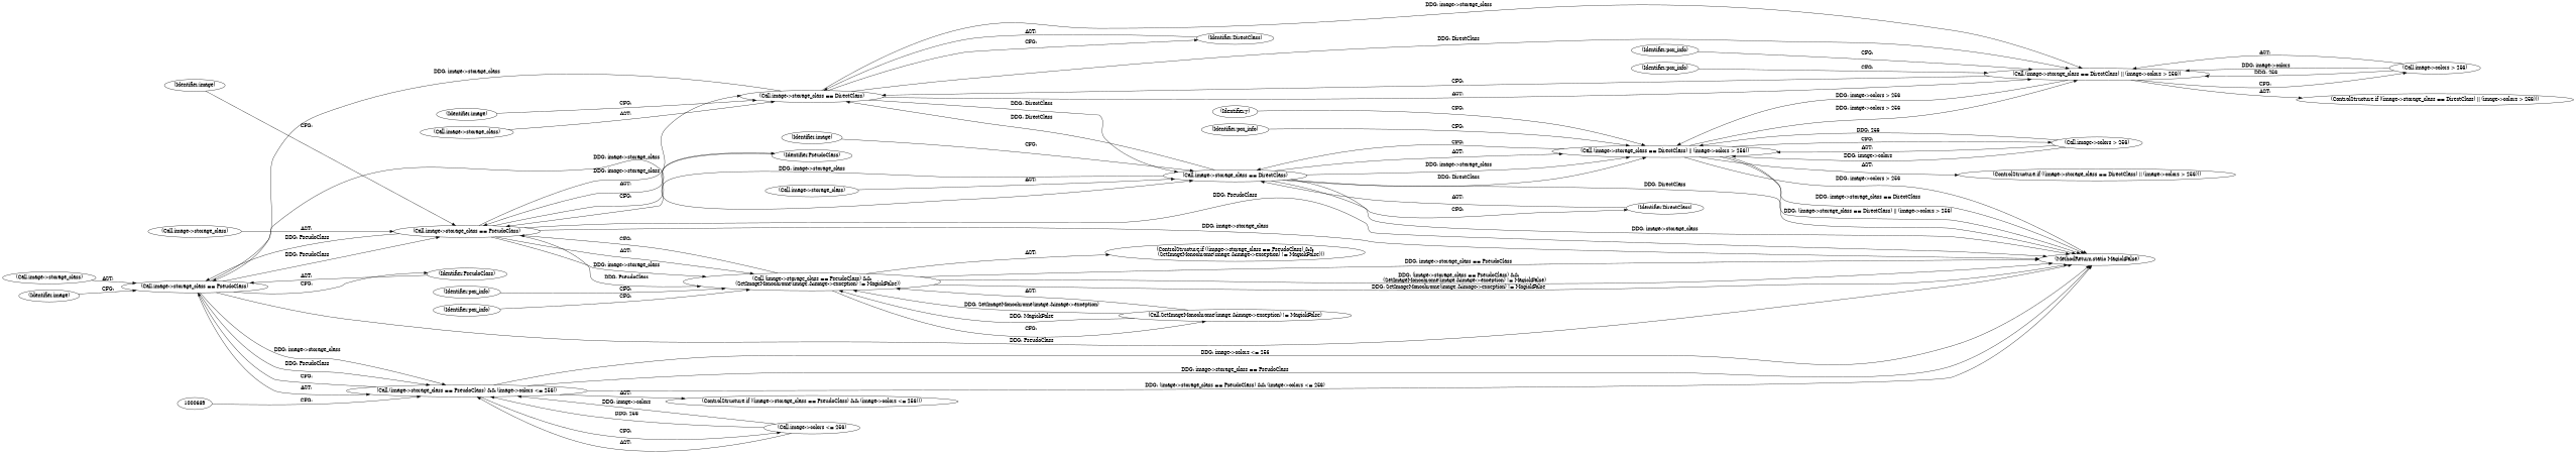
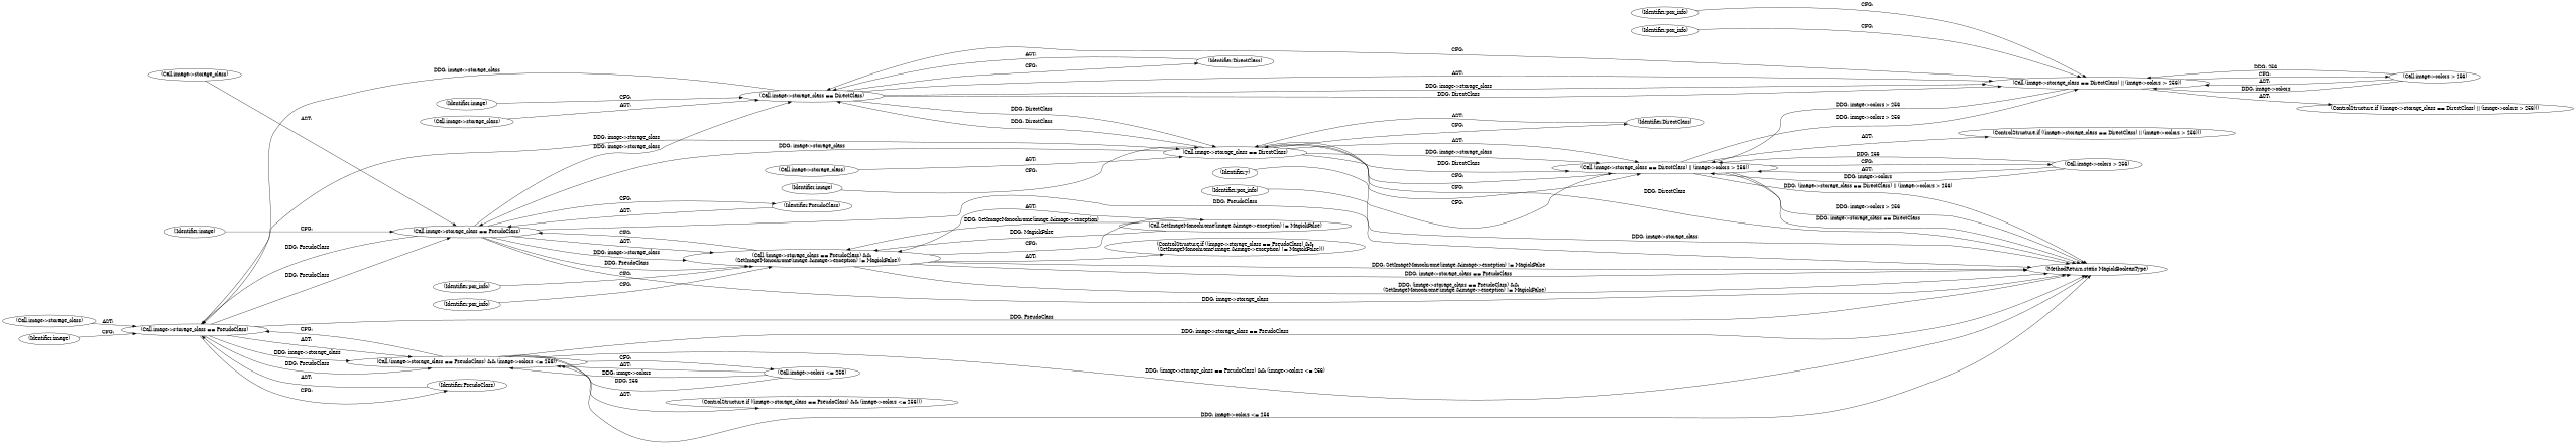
  digraph {
    rankdir=LR
    n1 [label="(Call,image->storage_class == PseudoClass)"]
    n2 [label="(Call,image->storage_class == PseudoClass)"]
    n3 [label="(Call,image->storage_class == DirectClass)"]
    n4 [label="(Call,(image->storage_class == PseudoClass) && (image->colors <= 256))"]
    n5 [label="(Identifier,PseudoClass)"]
-   n6 [label="(MethodReturn,static MagickFalse)"]
+   n6 [label="(MethodReturn,static MagickBooleanType)"]
    n7 [label="(Call,image->storage_class == DirectClass)"]
    n8 [label="(Call,(image->storage_class == PseudoClass) &&\n        (SetImageMonochrome(image,&image->exception) != MagickFalse))"]
    n9 [label="(Identifier,PseudoClass)"]
    n10 [label="(Call,(image->storage_class == DirectClass) || (image->colors > 256))"]
    n11 [label="(Identifier,DirectClass)"]
    n12 [label="(Call,image->colors <= 256)"]
    n13 [label="(ControlStructure,if ((image->storage_class == PseudoClass) && (image->colors <= 256)))"]
    n14 [label="(Call,(image->storage_class == DirectClass) || (image->colors > 256))"]
    n15 [label="(Identifier,DirectClass)"]
    n16 [label="(Call,image->colors > 256)"]
    n17 [label="(ControlStructure,if ((image->storage_class == DirectClass) || (image->colors > 256)))"]
    n18 [label="(Call,SetImageMonochrome(image,&image->exception) != MagickFalse)"]
    n19 [label="(ControlStructure,if ((image->storage_class == PseudoClass) &&\n        (SetImageMonochrome(image,&image->exception) != MagickFalse)))"]
    n20 [label="(ControlStructure,if ((image->storage_class == DirectClass) || (image->colors > 256)))"]
    n21 [label="(Call,image->colors > 256)"]
    n22 [label="(Call,image->storage_class)"]
    n23 [label="(Identifier,pcx_info)"]
    n24 [label="(Identifier,image)"]
    n25 [label="(Call,image->storage_class)"]
    n26 [label="(Call,image->storage_class)"]
    n27 [label="(Identifier,image)"]
    n28 [label="(Identifier,image)"]
    n29 [label="(Identifier,y)"]
    n30 [label="(Identifier,pcx_info)"]
    n31 [label="(Identifier,pcx_info)"]
    n32 [label="(Identifier,image)"]
    n33 [label="(Identifier,pcx_info)"]
    n34 [label="(Identifier,pcx_info)"]
    n35 [label="(Call,image->storage_class)"]
-   1000639
    n1 -> n2 [label="DDG: PseudoClass"]
    n1 -> n3 [label="DDG: image->storage_class"]
    n1 -> n4 [label="AST: "]
    n1 -> n4 [label="DDG: image->storage_class"]
    n1 -> n4 [label="DDG: PseudoClass"]
    n1 -> n5 [label="CFG: "]
    n1 -> n6 [label="DDG: PseudoClass"]
    n2 -> n1 [label="DDG: PseudoClass"]
    n2 -> n6 [label="DDG: image->storage_class"]
    n2 -> n6 [label="DDG: PseudoClass"]
    n2 -> n7 [label="DDG: image->storage_class"]
    n2 -> n8 [label="AST: "]
    n2 -> n8 [label="DDG: image->storage_class"]
    n2 -> n8 [label="DDG: PseudoClass"]
    n2 -> n9 [label="CFG: "]
    n3 -> n2 [label="DDG: image->storage_class"]
    n3 -> n6 [label="DDG: DirectClass"]
    n3 -> n6 [label="DDG: image->storage_class"]
    n3 -> n7 [label="DDG: DirectClass"]
    n3 -> n10 [label="AST: "]
    n3 -> n10 [label="DDG: image->storage_class"]
    n3 -> n10 [label="DDG: DirectClass"]
    n3 -> n11 [label="CFG: "]
    n4 -> n1 [label="CFG: "]
    n4 -> n6 [label="DDG: (image->storage_class == PseudoClass) && (image->colors <= 256)"]
    n4 -> n6 [label="DDG: image->colors <= 256"]
    n4 -> n6 [label="DDG: image->storage_class == PseudoClass"]
    n4 -> n12 [label="CFG: "]
    n4 -> n13 [label="AST: "]
    n5 -> n1 [label="AST: "]
    n7 -> n1 [label="DDG: image->storage_class"]
    n7 -> n3 [label="DDG: DirectClass"]
    n7 -> n14 [label="AST: "]
    n7 -> n14 [label="DDG: image->storage_class"]
    n7 -> n14 [label="DDG: DirectClass"]
    n7 -> n15 [label="CFG: "]
    n8 -> n2 [label="CFG: "]
    n8 -> n6 [label="DDG: (image->storage_class == PseudoClass) &&\n        (SetImageMonochrome(image,&image->exception) != MagickFalse)"]
    n8 -> n6 [label="DDG: SetImageMonochrome(image,&image->exception) != MagickFalse"]
    n8 -> n6 [label="DDG: image->storage_class == PseudoClass"]
    n8 -> n18 [label="CFG: "]
    n8 -> n19 [label="AST: "]
    n9 -> n2 [label="AST: "]
    n10 -> n3 [label="CFG: "]
    n10 -> n6 [label="DDG: image->storage_class == DirectClass"]
    n10 -> n6 [label="DDG: (image->storage_class == DirectClass) || (image->colors > 256)"]
    n10 -> n6 [label="DDG: image->colors > 256"]
    n10 -> n14 [label="DDG: image->colors > 256"]
    n10 -> n20 [label="AST: "]
    n10 -> n21 [label="CFG: "]
    n11 -> n3 [label="AST: "]
    n12 -> n4 [label="AST: "]
    n12 -> n4 [label="DDG: image->colors"]
    n12 -> n4 [label="DDG: 256"]
    n14 -> n7 [label="CFG: "]
    n14 -> n10 [label="DDG: image->colors > 256"]
    n14 -> n16 [label="CFG: "]
    n14 -> n17 [label="AST: "]
    n15 -> n7 [label="AST: "]
    n16 -> n14 [label="AST: "]
    n16 -> n14 [label="DDG: image->colors"]
    n16 -> n14 [label="DDG: 256"]
    n18 -> n8 [label="AST: "]
    n18 -> n8 [label="DDG: SetImageMonochrome(image,&image->exception)"]
    n18 -> n8 [label="DDG: MagickFalse"]
    n21 -> n10 [label="AST: "]
    n21 -> n10 [label="DDG: image->colors"]
    n21 -> n10 [label="DDG: 256"]
    n22 -> n3 [label="AST: "]
    n23 -> n8 [label="CFG: "]
    n24 -> n3 [label="CFG: "]
    n25 -> n2 [label="AST: "]
    n26 -> n1 [label="AST: "]
    n27 -> n1 [label="CFG: "]
    n28 -> n2 [label="CFG: "]
    n29 -> n10 [label="CFG: "]
    n30 -> n8 [label="CFG: "]
    n31 -> n14 [label="CFG: "]
    n32 -> n7 [label="CFG: "]
    n33 -> n14 [label="CFG: "]
    n34 -> n10 [label="CFG: "]
    n35 -> n7 [label="AST: "]
-   1000639 -> n4 [label="CFG: "]
  }
